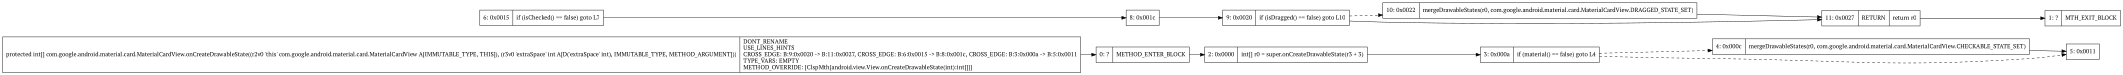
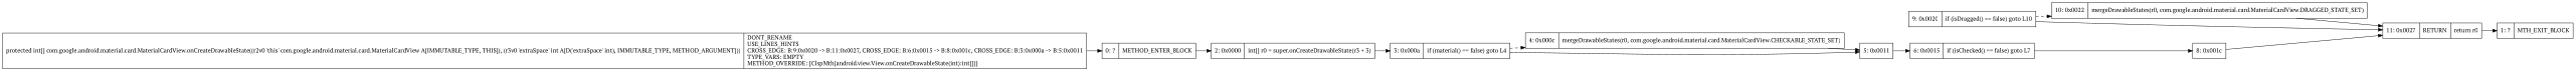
  digraph {
    fontname="PT Serif"
    rankdir=LR
    node [fontname="PT Serif" shape=record]
    edge [fontname="PT Serif"]
    n1 [label="{0\:\ ?|METHOD_ENTER_BLOCK\l}"]
    n2 [label="{2\:\ 0x0000|int[] r0 = super.onCreateDrawableState(r3 + 3)\l}"]
    n3 [label="{3\:\ 0x000a|if (material() == false) goto L4\l}"]
    n4 [label="{4\:\ 0x000c|mergeDrawableStates(r0, com.google.android.material.card.MaterialCardView.CHECKABLE_STATE_SET)\l}"]
    n5 [label="{5\:\ 0x0011}"]
    n6 [label="{6\:\ 0x0015|if (isChecked() == false) goto L7\l}"]
    n7 [label="{8\:\ 0x001c}"]
    n8 [label="{9\:\ 0x0020|if (isDragged() == false) goto L10\l}"]
    n9 [label="{10\:\ 0x0022|mergeDrawableStates(r0, com.google.android.material.card.MaterialCardView.DRAGGED_STATE_SET)\l}"]
    n10 [label="{11\:\ 0x0027|RETURN\l|return r0\l}"]
    n11 [label="{1\:\ ?|MTH_EXIT_BLOCK\l}"]
    n12 [label="{protected int[] com.google.android.material.card.MaterialCardView.onCreateDrawableState((r2v0 'this' com.google.android.material.card.MaterialCardView A[IMMUTABLE_TYPE, THIS]), (r3v0 'extraSpace' int A[D('extraSpace' int), IMMUTABLE_TYPE, METHOD_ARGUMENT]))  | DONT_RENAME\lUSE_LINES_HINTS\lCROSS_EDGE: B:9:0x0020 \-\> B:11:0x0027, CROSS_EDGE: B:6:0x0015 \-\> B:8:0x001c, CROSS_EDGE: B:3:0x000a \-\> B:5:0x0011\lTYPE_VARS: EMPTY\lMETHOD_OVERRIDE: [ClspMth\{android.view.View.onCreateDrawableState(int):int[]\}]\l}"]
    n1 -> n2
    n2 -> n3
    n3 -> n4 [style=dashed]
-   n3 -> n5 [style=dashed]
+   n3 -> n5
    n4 -> n5
+   n5 -> n6
    n6 -> n7
-   n7 -> n8
+   n7 -> n10
    n8 -> n9 [style=dashed]
    n8 -> n10
    n9 -> n10
    n10 -> n11
    n12 -> n1
  }
